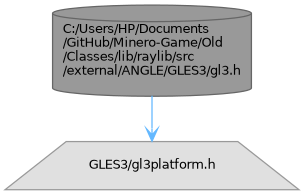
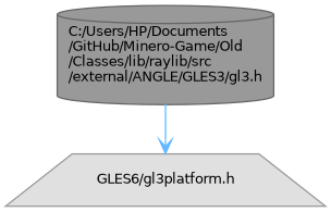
  digraph {
    node [fontname=Helvetica fontsize=10 style=filled]
    n1 [color=gray40 fillcolor=grey60 fontcolor=black height=0.2 label="C:/Users/HP/Documents\l/GitHub/Minero-Game/Old\l/Classes/lib/raylib/src\l/external/ANGLE/GLES3/gl3.h" shape=cylinder width=0.4]
-   n2 [color=grey60 fillcolor="#E0E0E0" height=0.2 label="GLES3/gl3platform.h" shape=trapezium width=0.4]
+   n2 [color=grey60 fillcolor="#E0E0E0" height=0.2 label="GLES6/gl3platform.h" shape=trapezium width=0.4]
    n1 -> n2 [color=steelblue1 fontname=Helvetica fontsize=10 labelfontname=Helvetica labelfontsize=10 style=solid arrowhead=vee]
  }
